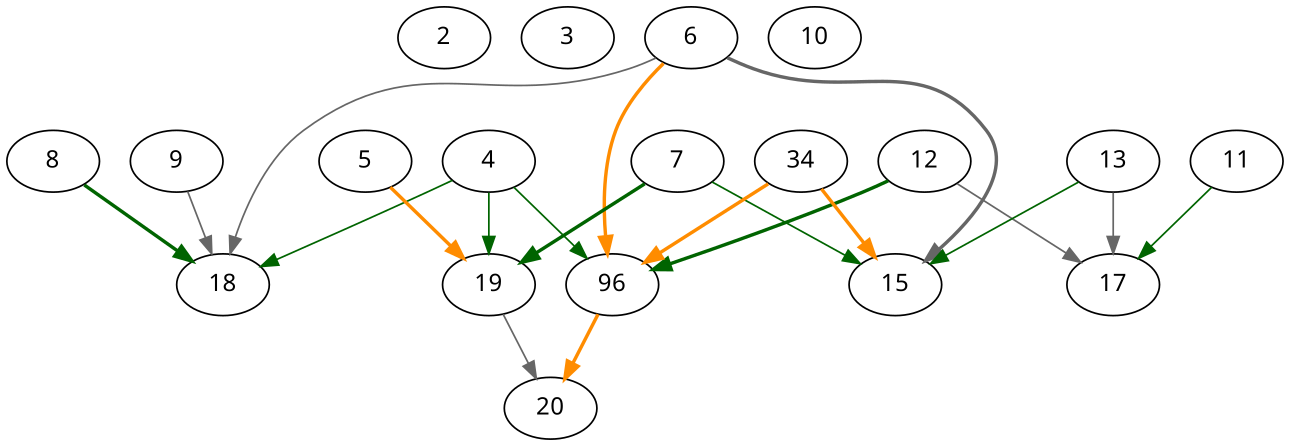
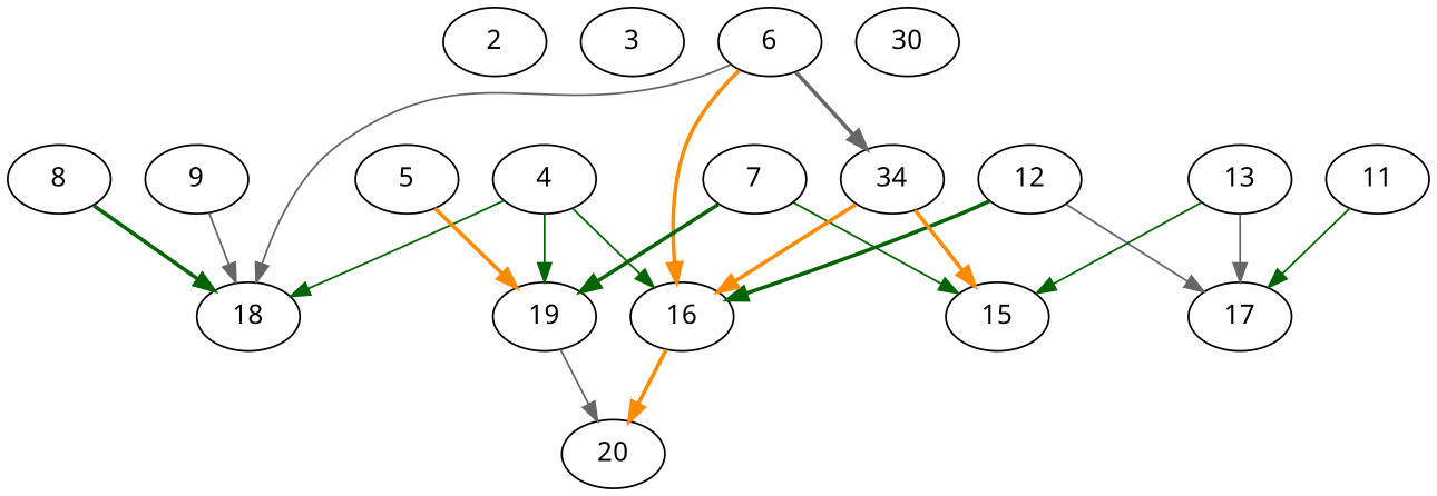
  digraph {
    fontname="Noto Sans"
    node [alpha=0.07 fontname="Noto Sans"]
    edge [color=darkgreen fontname="Noto Sans" style=solid]
    2 [expect_size=32734208]
    3 [alpha=0.06 expect_size=26750976]
    4 [alpha=0.04 expect_size=32403456]
-   16 [alpha=0.14 expect_size=11298816 label=96]
+   16 [alpha=0.14 expect_size=11298816]
    18 [alpha=0.19 expect_size=21072896]
    19 [alpha=0.00 expect_size=33944576]
    20 [alpha=0.20 expect_size=12445696]
    5 [alpha=0.16 expect_size=14530560]
    6 [alpha=0.05 expect_size=48675840]
    15 [alpha=0.01 expect_size=20045824]
    7 [alpha=0.19 expect_size=47951872]
    8 [alpha=0.05 expect_size=11952128]
    9 [alpha=0.11 expect_size=49589248]
-   10 [alpha=0.12 expect_size=5559296]
+   10 [alpha=0.12 expect_size=5559296 label=30]
    11 [alpha=0.13 expect_size=27035648]
    17 [alpha=0.06 expect_size=22506496]
    12 [alpha=0.02 expect_size=28056576]
    13 [expect_size=45136896]
    n19 [alpha=0.18 expect_size=11283456 label=34]
    4 -> 16
    4 -> 18
    4 -> 19
    16 -> 20 [color=darkorange style=bold]
    19 -> 20 [color=gray40]
    5 -> 19 [color=darkorange style=bold]
    6 -> 16 [color=darkorange style=bold]
    6 -> 18 [color=gray40]
-   6 -> 15 [color=gray40 style=bold]
+   6 -> n19 [color=gray40 style=bold]
    7 -> 19 [style=bold]
    7 -> 15
    8 -> 18 [style=bold]
    9 -> 18 [color=gray40]
    11 -> 17
    12 -> 16 [style=bold]
    12 -> 17 [color=gray40]
    13 -> 15
    13 -> 17 [color=gray40]
    n19 -> 16 [color=darkorange style=bold]
    n19 -> 15 [color=darkorange style=bold]
  }
